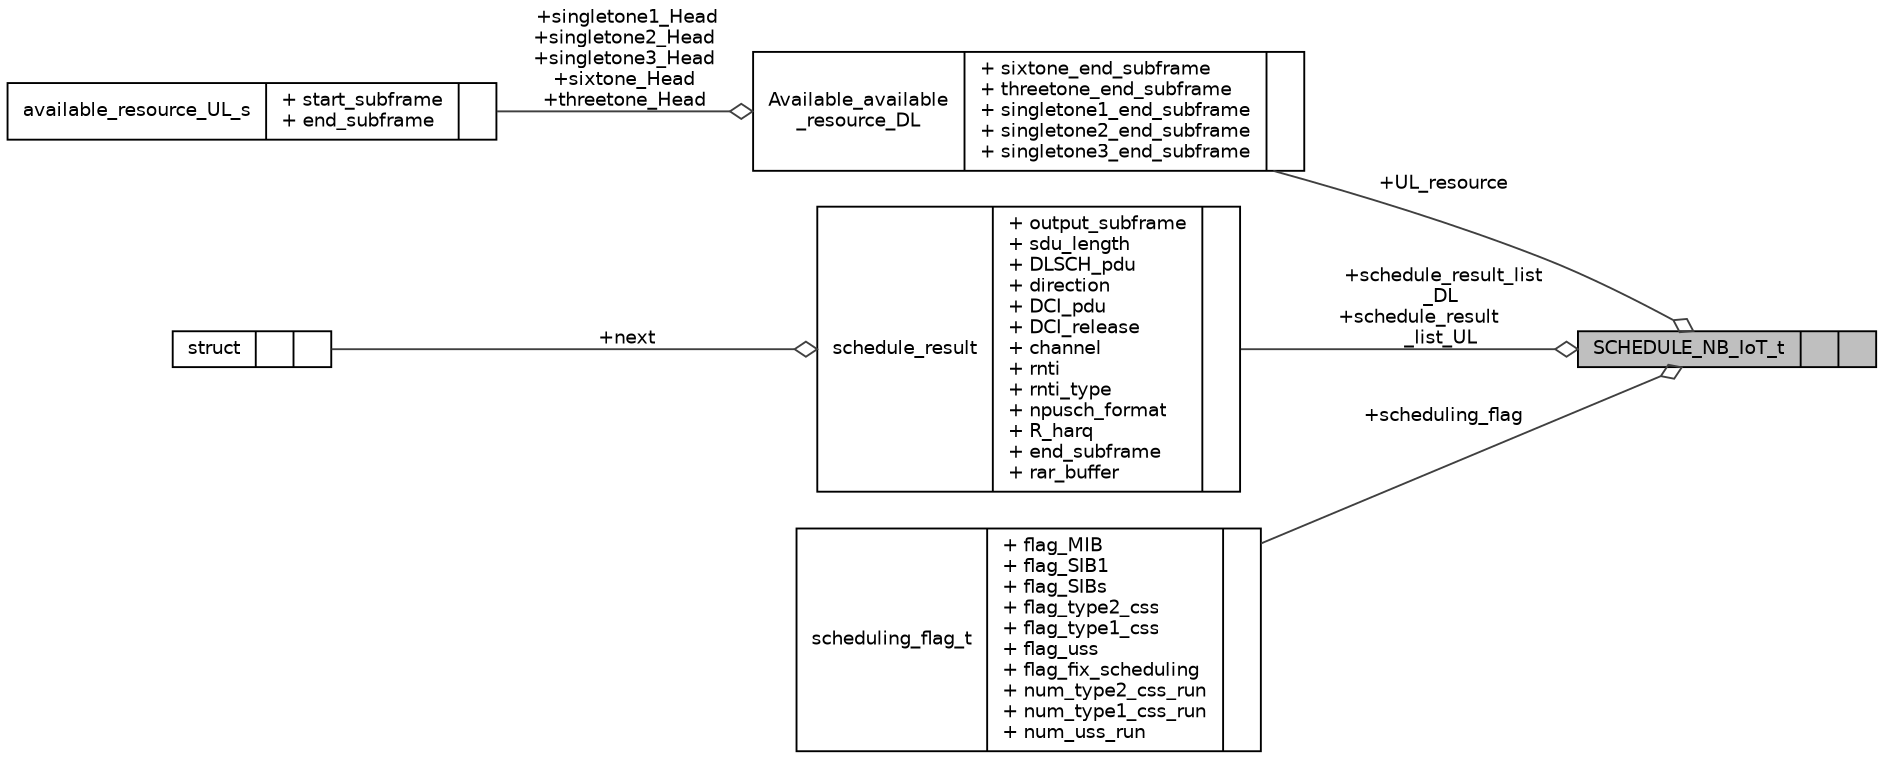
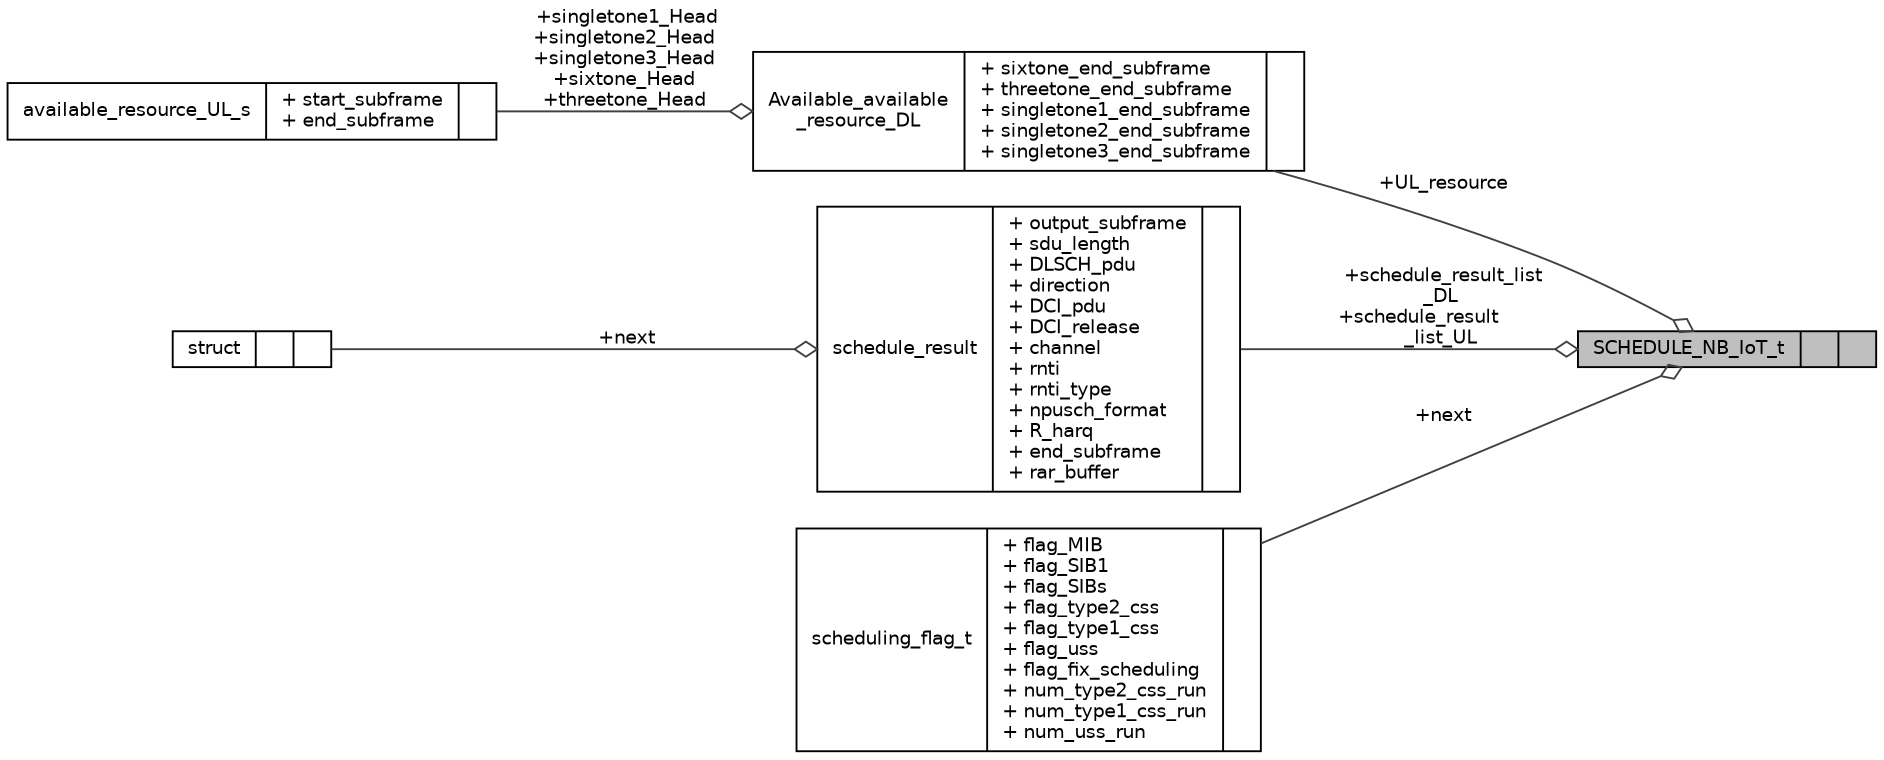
  digraph {
    rankdir=LR
    node [color=black fillcolor=white fontname=Helvetica fontsize=10 shape=record style=filled]
    edge [arrowhead=odiamond color=grey25 fontname=Helvetica fontsize=10 labelfontname=Helvetica labelfontsize=10 style=solid]
    n1 [fillcolor=grey75 fontcolor=black height=0.2 label="{SCHEDULE_NB_IoT_t\n||}" width=0.4]
    n2 [height=0.2 label="{Available_available\l_resource_DL\n|+ sixtone_end_subframe\l+ threetone_end_subframe\l+ singletone1_end_subframe\l+ singletone2_end_subframe\l+ singletone3_end_subframe\l|}" width=0.4]
    n3 [height=0.2 label="{available_resource_UL_s\n|+ start_subframe\l+ end_subframe\l|}" width=0.4]
    n4 [height=0.2 label="{struct\n||}" width=0.4]
    n5 [height=0.2 label="{schedule_result\n|+ output_subframe\l+ sdu_length\l+ DLSCH_pdu\l+ direction\l+ DCI_pdu\l+ DCI_release\l+ channel\l+ rnti\l+ rnti_type\l+ npusch_format\l+ R_harq\l+ end_subframe\l+ rar_buffer\l|}" width=0.4]
    n6 [height=0.2 label="{scheduling_flag_t\n|+ flag_MIB\l+ flag_SIB1\l+ flag_SIBs\l+ flag_type2_css\l+ flag_type1_css\l+ flag_uss\l+ flag_fix_scheduling\l+ num_type2_css_run\l+ num_type1_css_run\l+ num_uss_run\l|}" width=0.4]
    n2 -> n1 [label=" +UL_resource"]
    n3 -> n2 [label=" +singletone1_Head\n+singletone2_Head\n+singletone3_Head\n+sixtone_Head\n+threetone_Head"]
    n4 -> n5 [label=" +next"]
    n5 -> n1 [label=" +schedule_result_list\l_DL\n+schedule_result\l_list_UL"]
-   n6 -> n1 [label=" +scheduling_flag"]
+   n6 -> n1 [label=" +next"]
  }
